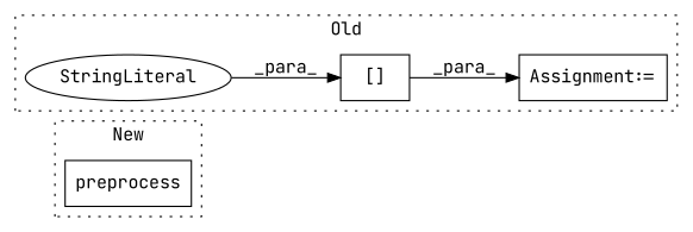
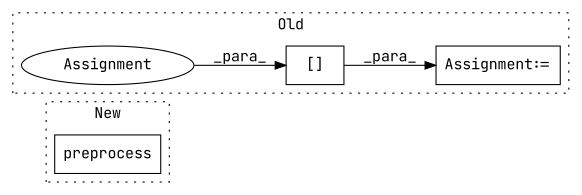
  digraph {
    rankdir=LR
    fontname="JetBrains Mono"
    node [shape=box fontname="JetBrains Mono"]
    edge [fontname="JetBrains Mono"]
    n1 [a=32 l="11,1" label=preprocess s="1736,1762"]
    n2 [a=2 l="6,1" label="[]" s="974,1000"]
-   n3 [a=45 l=20 label=StringLiteral s=980 shape=ellipse]
+   n3 [a=45 l=20 label=Assignment s=980 shape=ellipse]
    n4 [a=7 l=1 label="Assignment:=" s=973]
    subgraph cluster_1 {
      label=New
      style=dotted
      n1
    }
    subgraph cluster_2 {
      label=Old
      style=dotted
      n2
      n3
      n4
    }
    n2 -> n4 [label=_para_]
    n3 -> n2 [label=_para_]
  }
